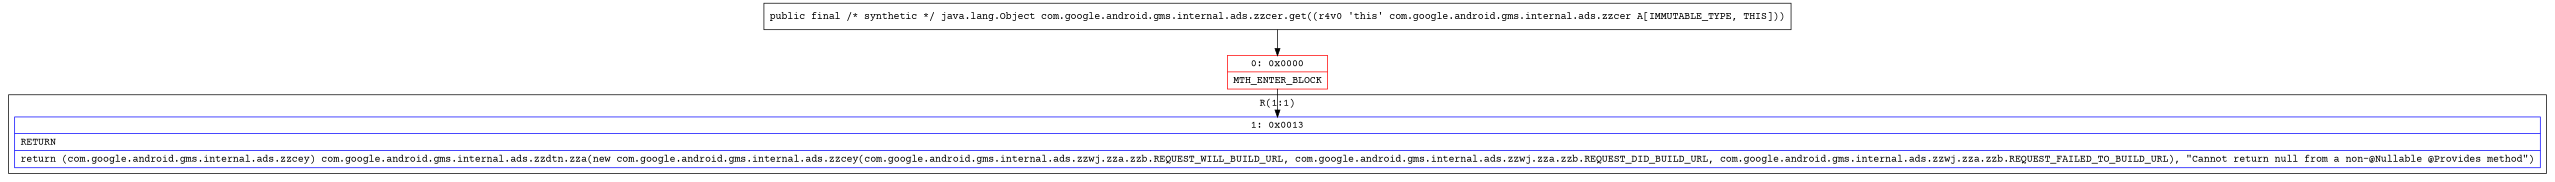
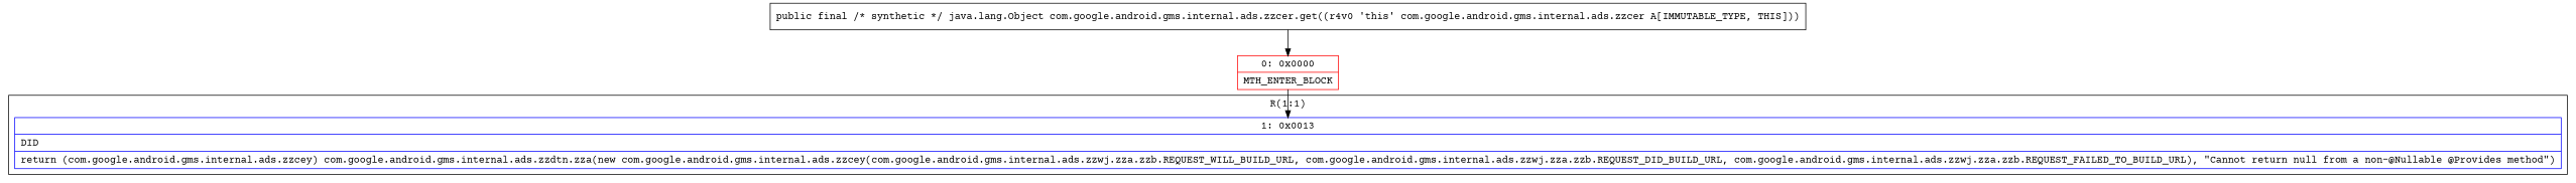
  digraph {
    fontname="Courier Prime"
    node [shape=record fontname="Courier Prime"]
    edge [fontname="Courier Prime"]
-   n1 [color=blue label="{1\:\ 0x0013|RETURN\l|return (com.google.android.gms.internal.ads.zzcey) com.google.android.gms.internal.ads.zzdtn.zza(new com.google.android.gms.internal.ads.zzcey(com.google.android.gms.internal.ads.zzwj.zza.zzb.REQUEST_WILL_BUILD_URL, com.google.android.gms.internal.ads.zzwj.zza.zzb.REQUEST_DID_BUILD_URL, com.google.android.gms.internal.ads.zzwj.zza.zzb.REQUEST_FAILED_TO_BUILD_URL), \"Cannot return null from a non\-@Nullable @Provides method\")\l}"]
+   n1 [color=blue label="{1\:\ 0x0013|DID\l|return (com.google.android.gms.internal.ads.zzcey) com.google.android.gms.internal.ads.zzdtn.zza(new com.google.android.gms.internal.ads.zzcey(com.google.android.gms.internal.ads.zzwj.zza.zzb.REQUEST_WILL_BUILD_URL, com.google.android.gms.internal.ads.zzwj.zza.zzb.REQUEST_DID_BUILD_URL, com.google.android.gms.internal.ads.zzwj.zza.zzb.REQUEST_FAILED_TO_BUILD_URL), \"Cannot return null from a non\-@Nullable @Provides method\")\l}"]
    n2 [color=red label="{0\:\ 0x0000|MTH_ENTER_BLOCK\l}"]
    n3 [label="{public final \/* synthetic *\/ java.lang.Object com.google.android.gms.internal.ads.zzcer.get((r4v0 'this' com.google.android.gms.internal.ads.zzcer A[IMMUTABLE_TYPE, THIS])) }"]
    subgraph cluster_1 {
      label="R(1:1)"
      n1
    }
    n2 -> n1
    n3 -> n2
  }
